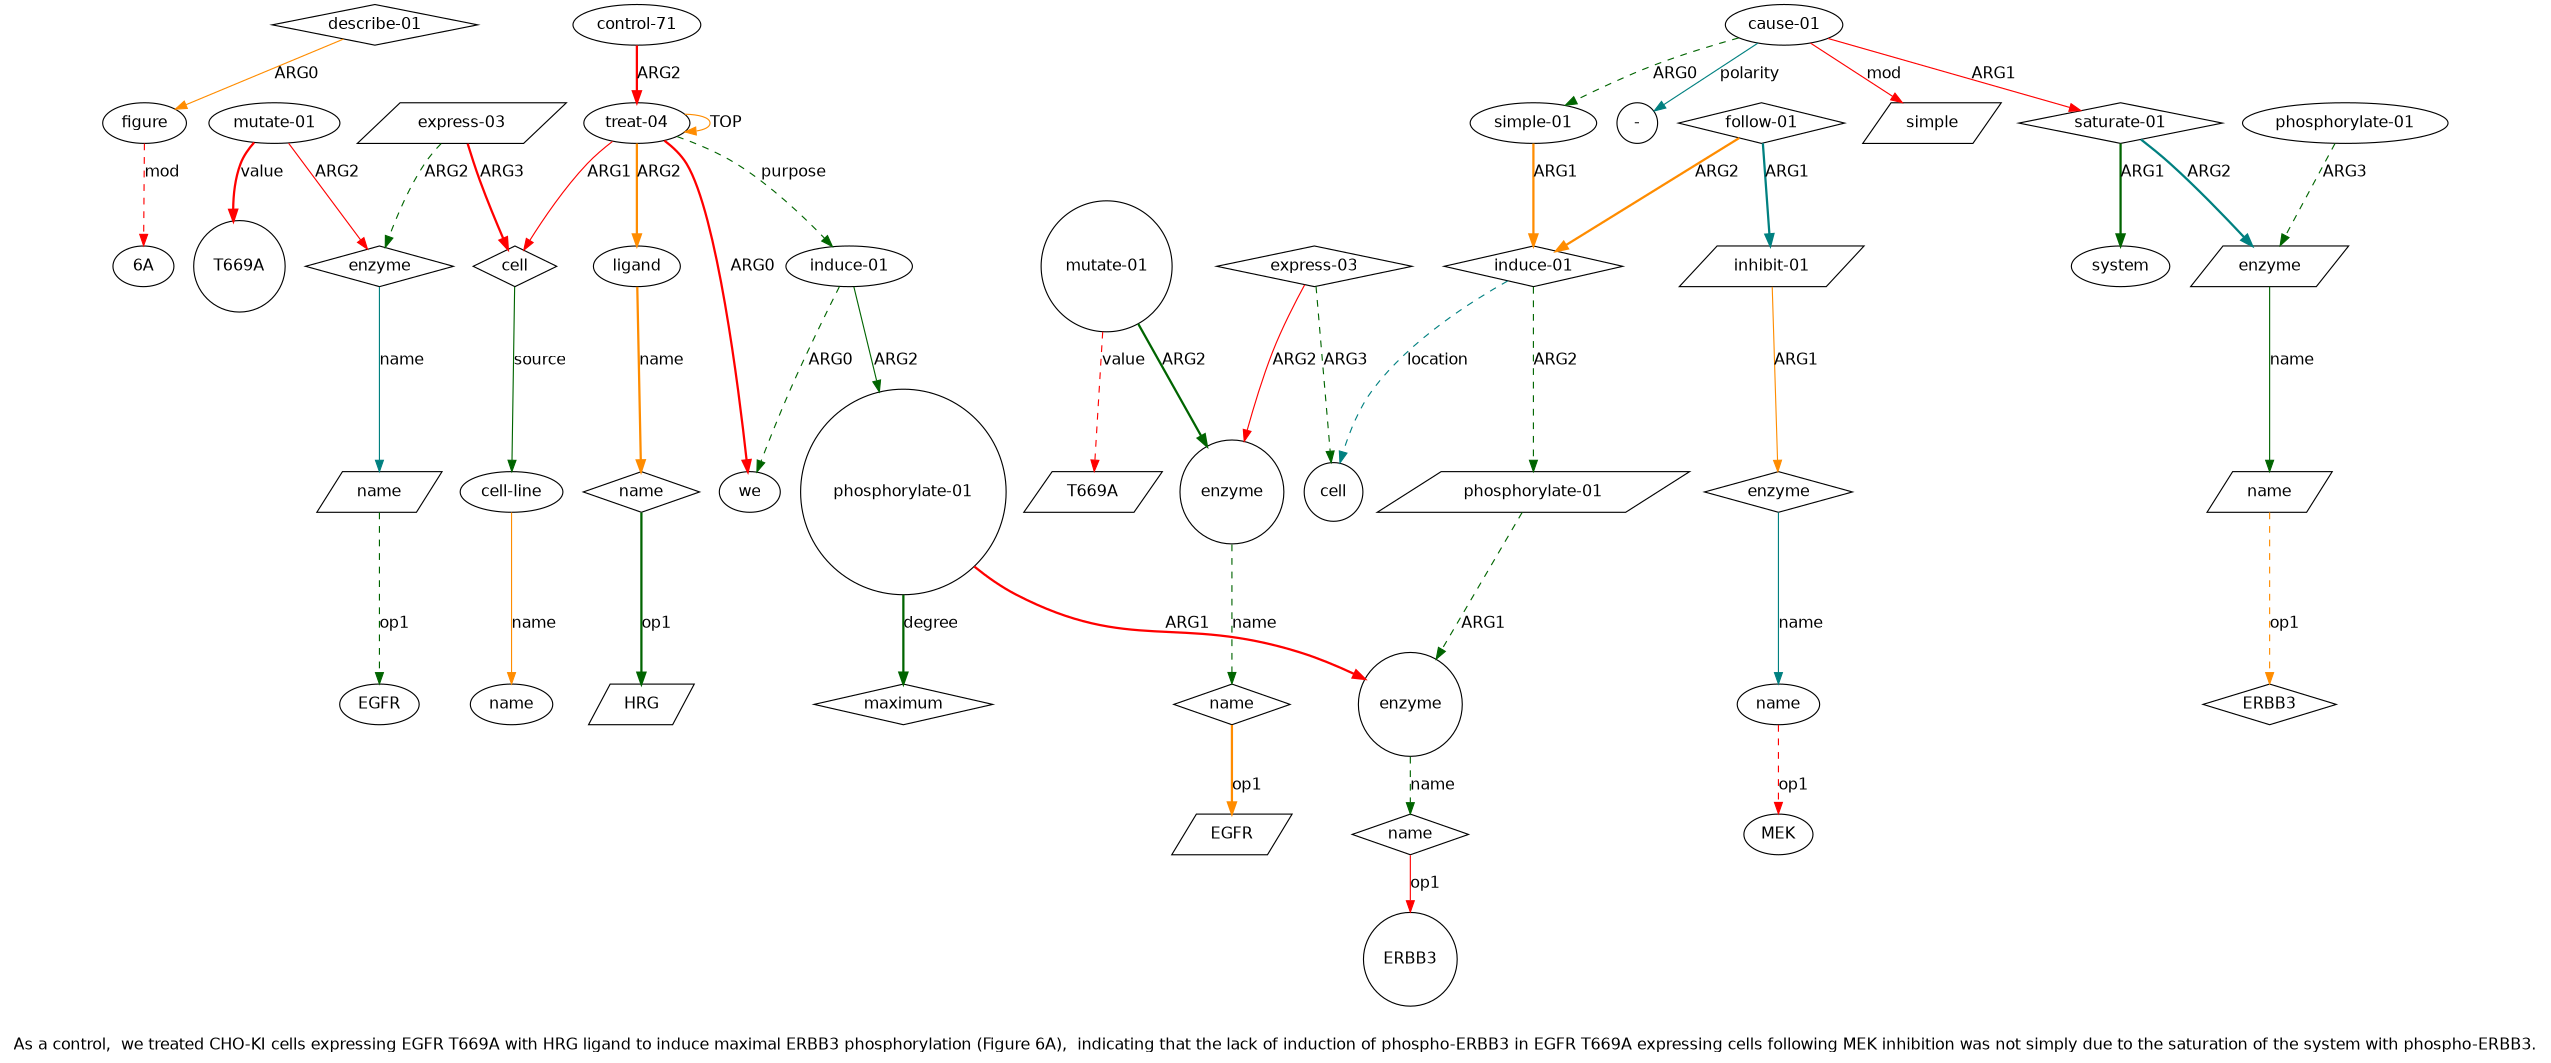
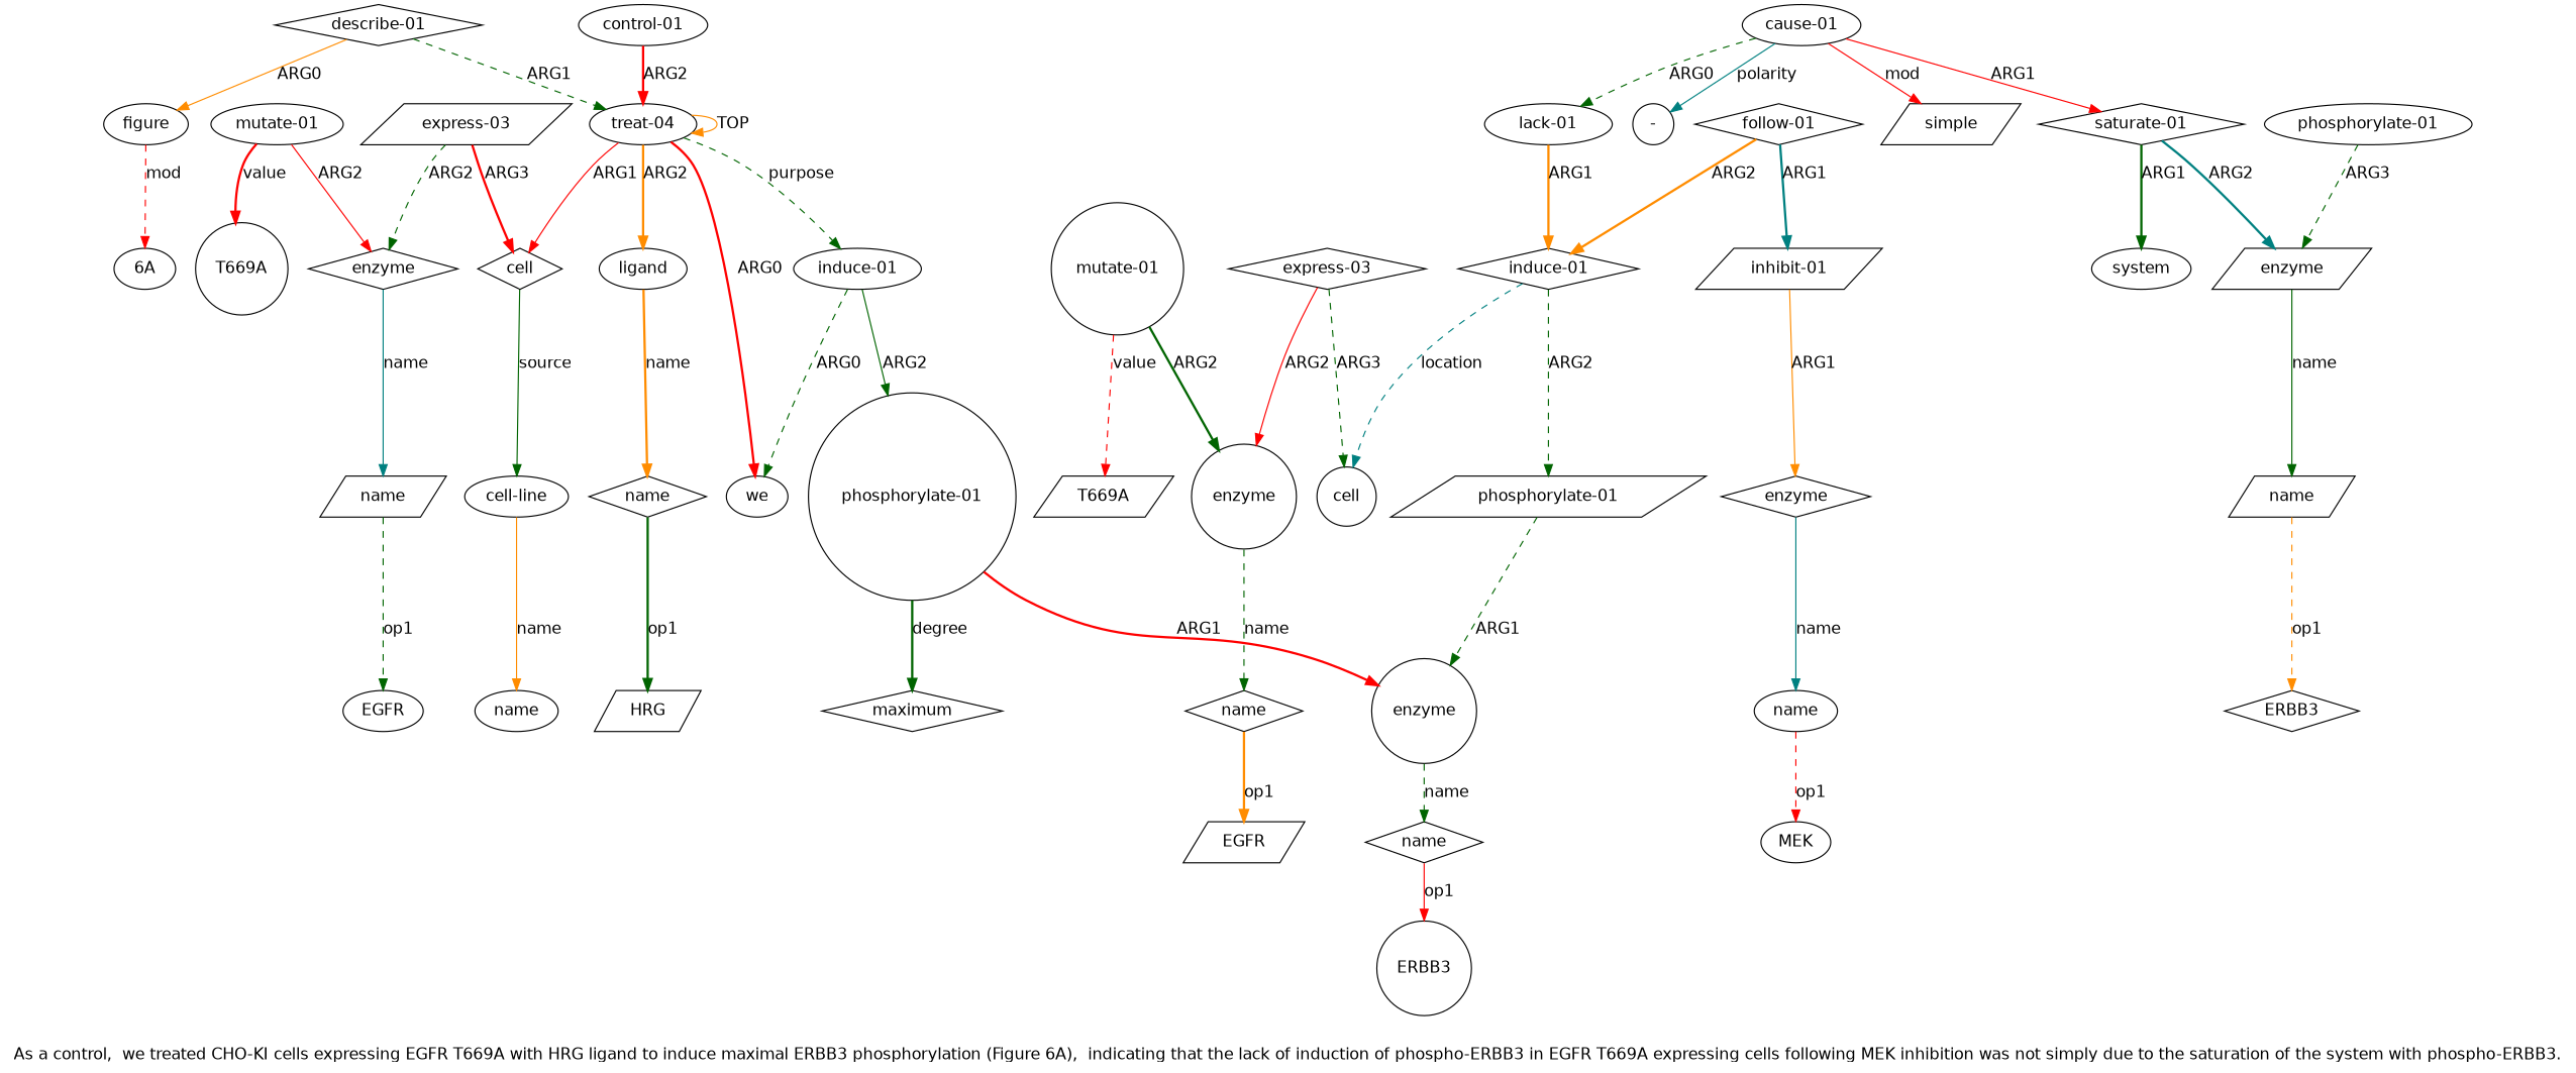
  digraph {
    fontname="DejaVu Sans"
    label="As a control,  we treated CHO-KI cells expressing EGFR T669A with HRG ligand to induce maximal ERBB3 phosphorylation (Figure 6A),  indicating that the lack of induction of phospho-ERBB3 in EGFR T669A expressing cells following MEK inhibition was not simply due to the saturation of the system with phospho-ERBB3."
    node [color=black fontname="DejaVu Sans" gold_ind=-1 gold_label=name shape=ellipse test_ind=-1 test_label=name]
    edge [color=darkgreen fontname="DejaVu Sans" gold_label=ARG2 style=dashed test_label=ARG2]
    n1 [gold_ind=20 gold_label="phosphorylate-01" label="phosphorylate-01" shape=parallelogram test_ind=20 test_label="phosphorylate-01"]
    n2 [gold_ind=13 gold_label=enzyme label=enzyme shape=circle test_ind=13 test_label=enzyme]
    n3 [gold_ind=14 label=name shape=diamond test_ind=14]
    n4 [gold_label=ERBB3 label=ERBB3 shape=circle test_label=ERBB3]
    n5 [gold_ind=21 gold_label=cell label=cell shape=circle test_ind=21 test_label=cell]
    n6 [gold_ind=22 gold_label="express-03" label="express-03" shape=diamond test_ind=22 test_label="express-03"]
    n7 [gold_ind=23 gold_label=enzyme label=enzyme shape=circle test_ind=23 test_label=enzyme]
    n8 [gold_ind=24 label=name shape=diamond test_ind=24]
    n9 [gold_label=EGFR label=EGFR shape=parallelogram test_label=EGFR]
    n10 [gold_ind=25 gold_label="mutate-01" label="mutate-01" shape=circle test_ind=25 test_label="mutate-01"]
    n11 [gold_label=T669A label=T669A shape=parallelogram test_label=T669A]
    n12 [gold_ind=26 gold_label="follow-01" label="follow-01" shape=diamond test_ind=26 test_label="follow-01"]
    n13 [gold_ind=27 gold_label="inhibit-01" label="inhibit-01" shape=parallelogram test_ind=27 test_label="inhibit-01"]
    n14 [gold_ind=19 gold_label="induce-01" label="induce-01" shape=diamond test_ind=19 test_label="induce-01"]
    n15 [gold_ind=28 gold_label=enzyme label=enzyme shape=diamond test_ind=28 test_label=enzyme]
    n16 [gold_ind=29 label=name test_ind=29]
    n17 [gold_label=MEK label=MEK test_label=MEK]
    n18 [gold_ind=31 gold_label=system label=system test_ind=31 test_label=system]
    n19 [gold_label=HRG label=HRG shape=parallelogram test_label=HRG]
    n20 [gold_ind=30 gold_label="saturate-01" label="saturate-01" shape=diamond test_ind=30 test_label="saturate-01"]
    n21 [gold_ind=32 gold_label=enzyme label=enzyme shape=parallelogram test_ind=32 test_label=enzyme]
    n22 [gold_ind=33 label=name shape=parallelogram test_ind=33]
    n23 [gold_label=ERBB3 label=ERBB3 shape=diamond test_label=ERBB3]
    n24 [gold_ind=37 gold_label=figure label=figure test_ind=37 test_label=figure]
    n25 [gold_label="6A" label="6A" test_label="6A"]
    n26 [gold_label=EGFR label=EGFR test_label=EGFR]
    n27 [gold_ind=36 gold_label="describe-01" label="describe-01" shape=diamond test_ind=36 test_label="describe-01"]
    n28 [gold_ind=0 gold_label="treat-04" label="treat-04" test_ind=0 test_label="treat-04"]
    n29 [gold_ind=11 gold_label="induce-01" label="induce-01" test_ind=11 test_label="induce-01"]
    n30 [gold_ind=1 gold_label=we label=we test_ind=1 test_label=we]
    n31 [gold_ind=2 gold_label=cell label=cell shape=diamond test_ind=2 test_label=cell]
    n32 [gold_ind=9 gold_label=ligand label=ligand test_ind=9 test_label=ligand]
    n33 [gold_ind=12 gold_label="phosphorylate-01" label="phosphorylate-01" shape=circle test_ind=12 test_label="phosphorylate-01"]
    n34 [gold_ind=3 gold_label="cell-line" label="cell-line" test_ind=3 test_label="cell-line"]
    n35 [gold_ind=10 label=name shape=diamond test_ind=10]
    n36 [gold_ind=35 gold_label=simple label=simple shape=parallelogram test_ind=35 test_label=simple]
    n37 [gold_ind=34 gold_label="phosphorylate-01" label="phosphorylate-01" test_ind=34 test_label="phosphorylate-01"]
    n38 [gold_ind=15 gold_label=maximum label=maximum shape=diamond test_ind=15 test_label=maximum]
    n39 [gold_ind=17 gold_label="cause-01" label="cause-01" test_ind=17 test_label="cause-01"]
-   n40 [gold_ind=18 gold_label="lack-01" label="simple-01" test_ind=18 test_label="lack-01"]
+   n40 [gold_ind=18 gold_label="lack-01" label="lack-01" test_ind=18 test_label="lack-01"]
    n41 [gold_label="-" label="-" shape=circle test_label="-"]
-   n42 [gold_ind=38 gold_label="control-01" label="control-71" test_ind=38 test_label="control-01"]
+   n42 [gold_ind=38 gold_label="control-01" label="control-01" test_ind=38 test_label="control-01"]
    n43 [gold_ind=4 label=name test_ind=4]
    n44 [gold_ind=5 gold_label="express-03" label="express-03" shape=parallelogram test_ind=5 test_label="express-03"]
    n45 [gold_ind=6 gold_label=enzyme label=enzyme shape=diamond test_ind=6 test_label=enzyme]
    n46 [gold_ind=7 label=name shape=parallelogram test_ind=7]
    n47 [gold_ind=8 gold_label="mutate-01" label="mutate-01" test_ind=8 test_label="mutate-01"]
    n48 [gold_label=T669A label=T669A shape=circle test_label=T669A]
    n1 -> n2 [gold_label=ARG1 label=ARG1 test_label=ARG1]
    n2 -> n3 [gold_label=name label=name test_label=name]
    n3 -> n4 [color=red gold_label=op1 label=op1 style=solid test_label=op1]
    n6 -> n5 [gold_label=ARG3 label=ARG3 test_label=ARG3]
    n6 -> n7 [color=red label=ARG2 style=solid]
    n7 -> n8 [gold_label=name label=name test_label=name]
    n8 -> n9 [color=darkorange gold_label=op1 label=op1 style=bold test_label=op1]
    n10 -> n7 [label=ARG2 style=bold]
    n10 -> n11 [color=red gold_label=value label=value test_label=value]
    n12 -> n13 [color=teal gold_label=ARG1 label=ARG1 style=bold test_label=ARG1]
    n12 -> n14 [color=darkorange label=ARG2 style=bold]
    n13 -> n15 [color=darkorange gold_label=ARG1 label=ARG1 style=solid test_label=ARG1]
    n14 -> n1 [label=ARG2]
    n14 -> n5 [color=teal gold_label=location label=location test_label=location]
    n15 -> n16 [color=teal gold_label=name label=name style=solid test_label=name]
    n16 -> n17 [color=red gold_label=op1 label=op1 test_label=op1]
    n20 -> n18 [gold_label=ARG1 label=ARG1 style=bold test_label=ARG1]
    n20 -> n21 [color=teal label=ARG2 style=bold]
    n21 -> n22 [gold_label=name label=name style=solid test_label=name]
    n22 -> n23 [color=darkorange gold_label=op1 label=op1 test_label=op1]
    n24 -> n25 [color=red gold_label=mod label=mod test_label=mod]
    n27 -> n24 [color=darkorange gold_label=ARG0 label=ARG0 style=solid test_label=ARG0]
+   n27 -> n28 [gold_label=ARG1 label=ARG1 test_label=ARG1]
    n28 -> n28 [color=darkorange gold_label=TOP label=TOP style=solid test_label=TOP]
    n28 -> n29 [gold_label=purpose label=purpose test_label=purpose]
    n28 -> n30 [color=red gold_label=ARG0 label=ARG0 style=bold test_label=ARG0]
    n28 -> n31 [color=red gold_label=ARG1 label=ARG1 style=solid test_label=ARG1]
    n28 -> n32 [color=darkorange label=ARG2 style=bold]
    n29 -> n30 [gold_label=ARG0 label=ARG0 test_label=ARG0]
    n29 -> n33 [label=ARG2 style=solid]
    n31 -> n34 [gold_label=source label=source style=solid test_label=source]
    n32 -> n35 [color=darkorange gold_label=name label=name style=bold test_label=name]
    n33 -> n2 [color=red gold_label=ARG1 label=ARG1 style=bold test_label=ARG1]
    n33 -> n38 [gold_label=degree label=degree style=bold test_label=degree]
    n34 -> n43 [color=darkorange gold_label=name label=name style=solid test_label=name]
    n35 -> n19 [gold_label=op1 label=op1 style=bold test_label=op1]
    n37 -> n21 [gold_label=ARG3 label=ARG3 test_label=ARG3]
    n39 -> n20 [color=red gold_label=ARG1 label=ARG1 style=solid test_label=ARG1]
    n39 -> n36 [color=red gold_label=mod label=mod style=solid test_label=mod]
    n39 -> n40 [gold_label=ARG0 label=ARG0 test_label=ARG0]
    n39 -> n41 [color=teal gold_label=polarity label=polarity style=solid test_label=polarity]
    n40 -> n14 [color=darkorange gold_label=ARG1 label=ARG1 style=bold test_label=ARG1]
    n42 -> n28 [color=red label=ARG2 style=bold]
    n44 -> n31 [color=red gold_label=ARG3 label=ARG3 style=bold test_label=ARG3]
    n44 -> n45 [label=ARG2]
    n45 -> n46 [color=teal gold_label=name label=name style=solid test_label=name]
    n46 -> n26 [gold_label=op1 label=op1 test_label=op1]
    n47 -> n45 [color=red label=ARG2 style=solid]
    n47 -> n48 [color=red gold_label=value label=value style=bold test_label=value]
  }
